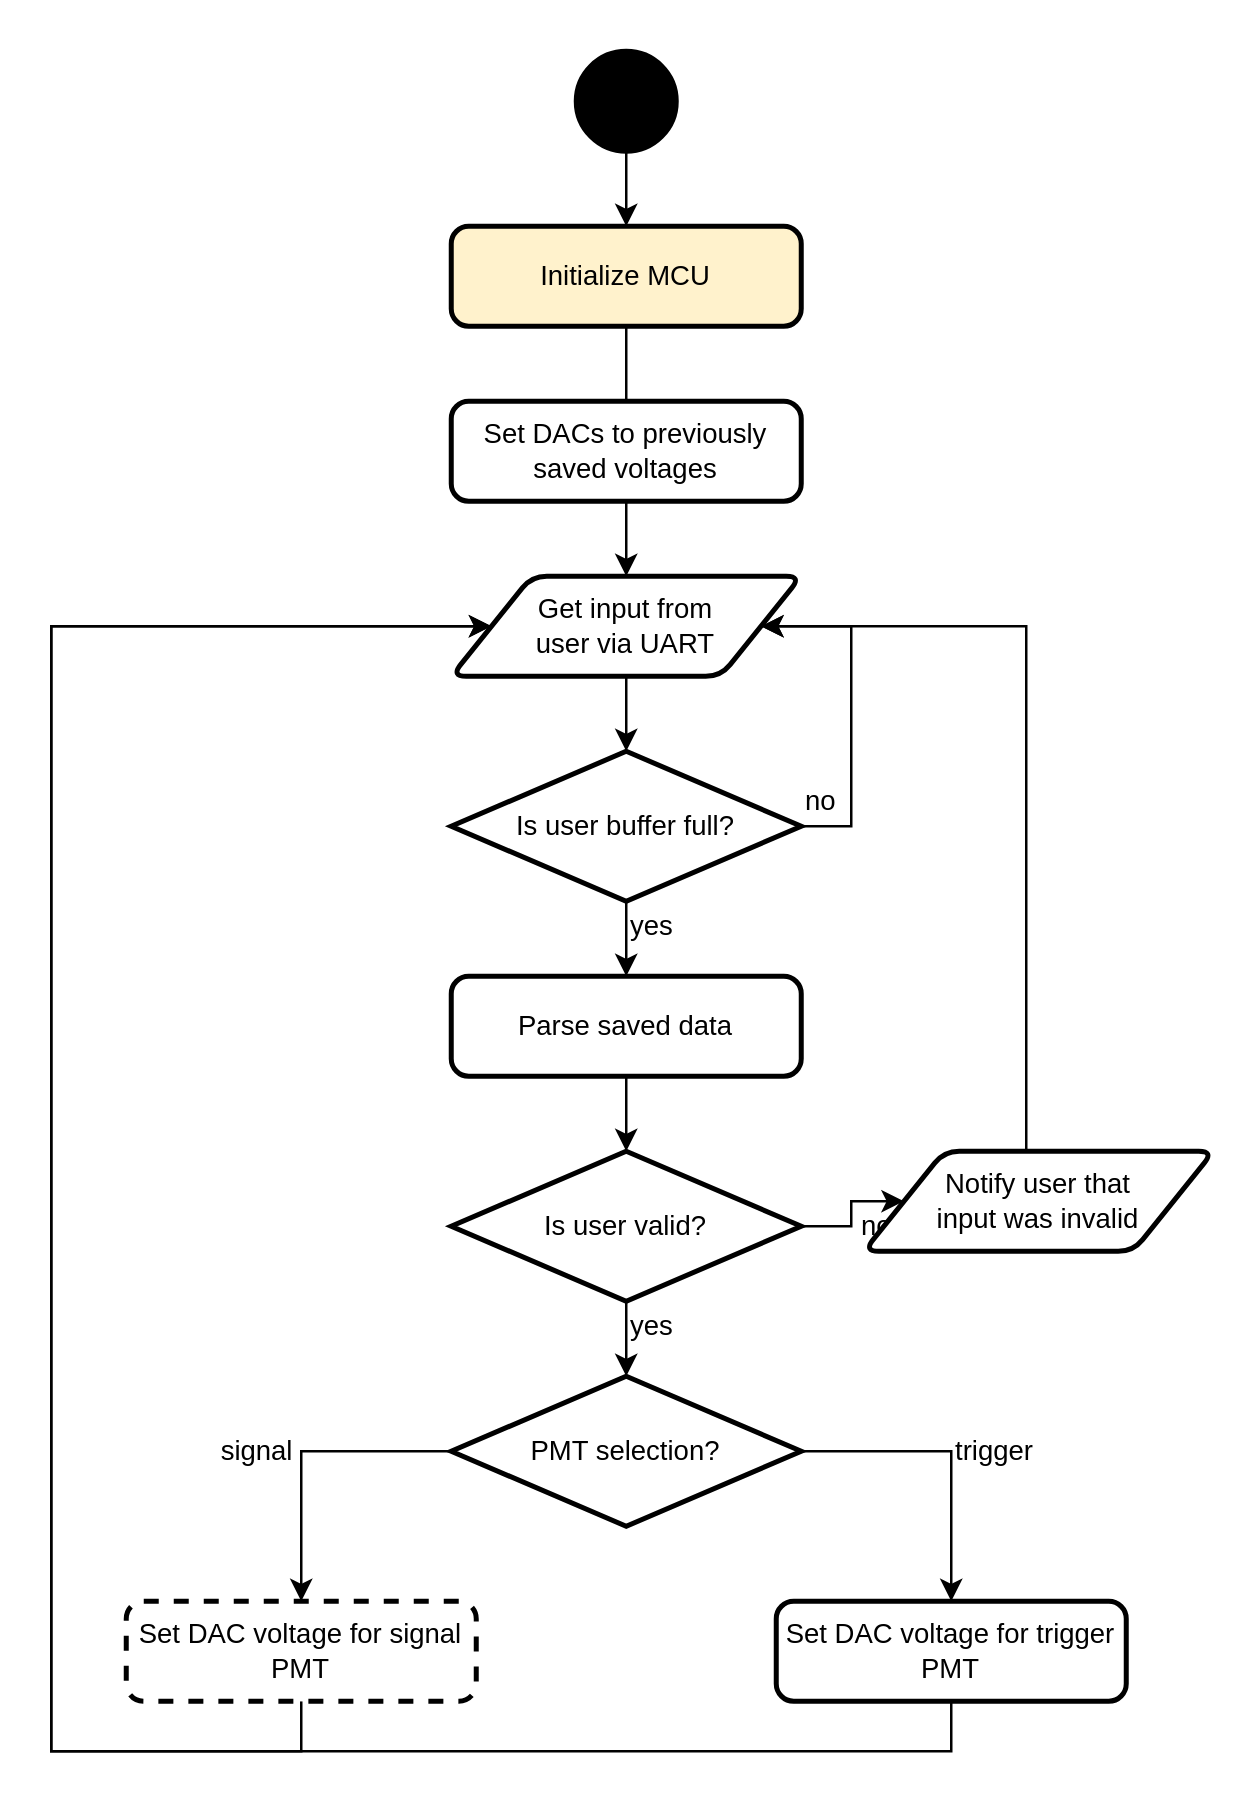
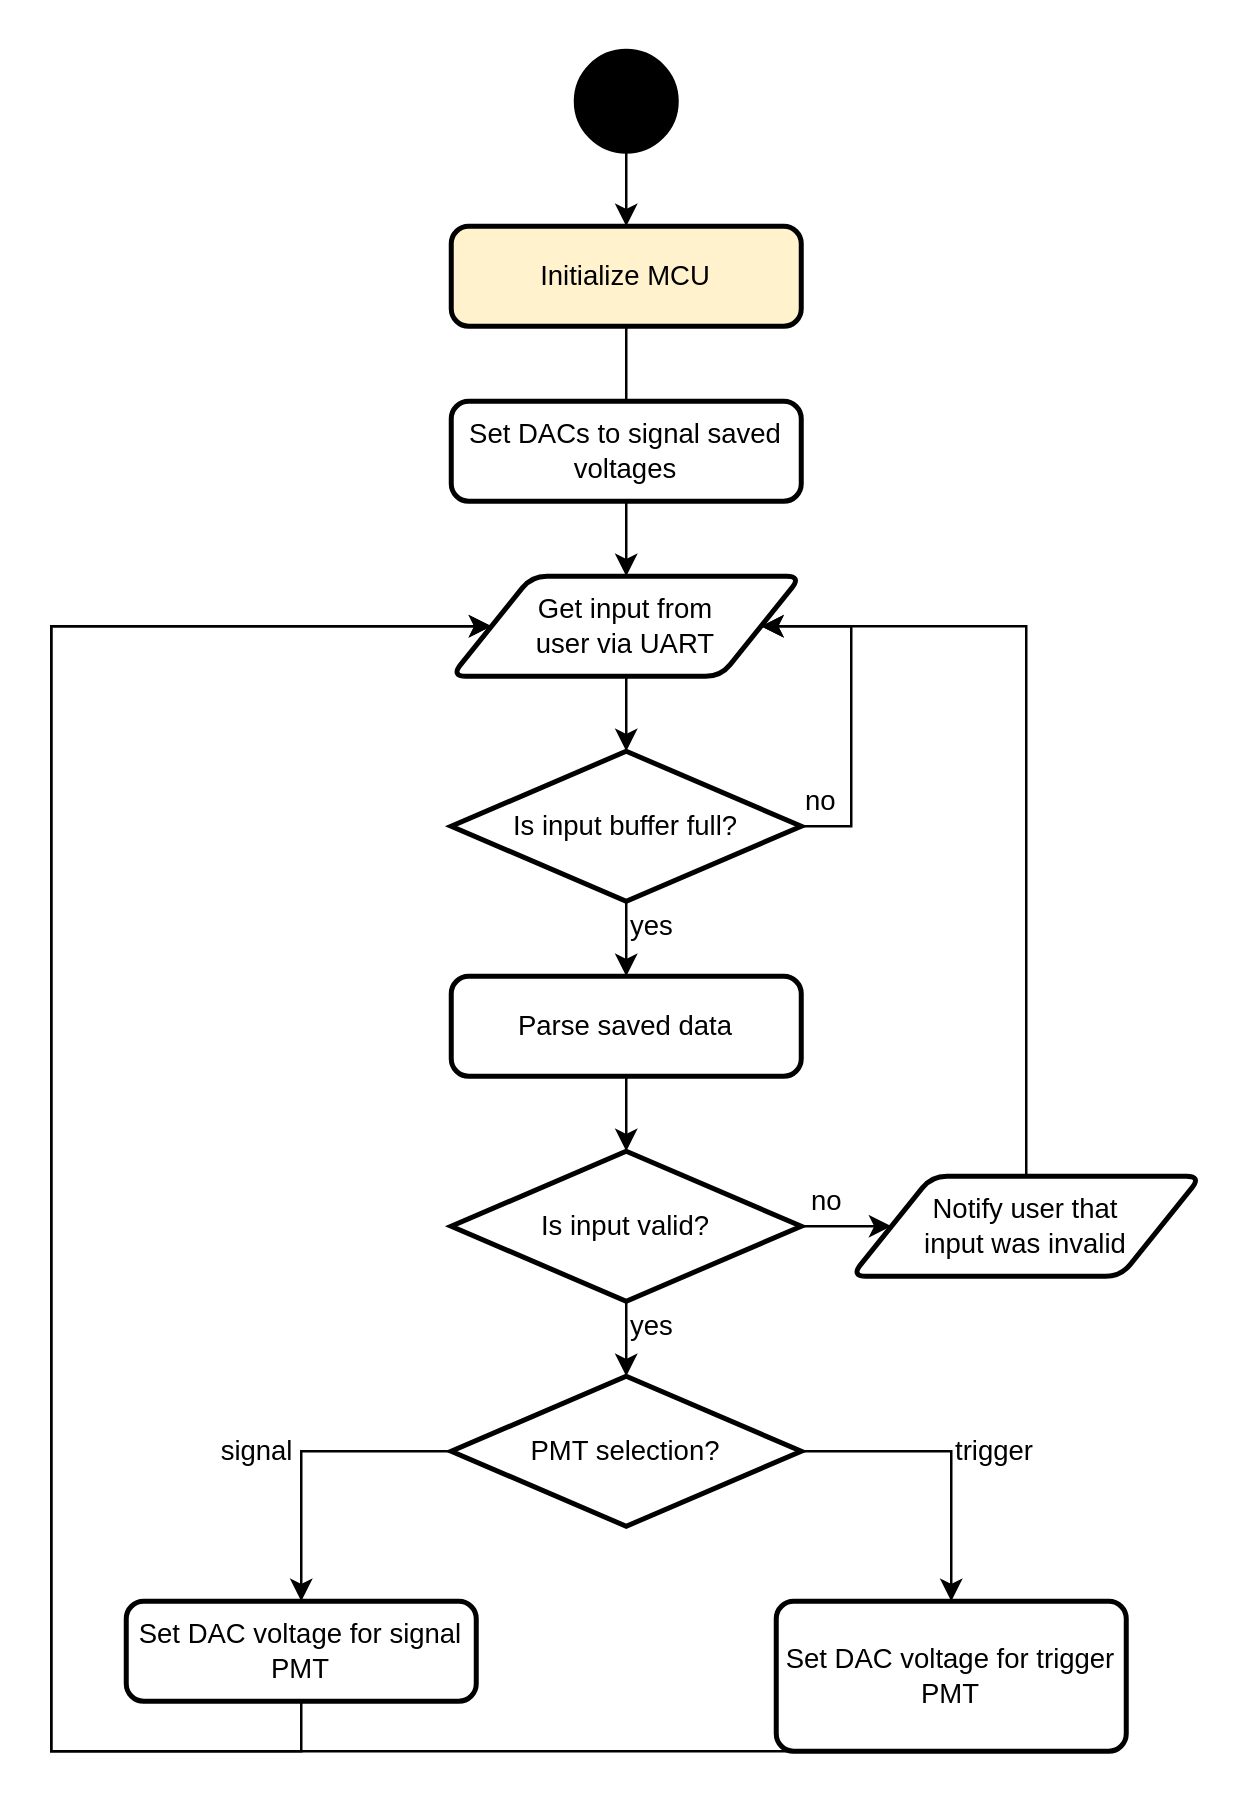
  <mxCell id="0" />
  <mxCell id="1" parent="0" />
  <mxCell id="2" style="edgeStyle=orthogonalEdgeStyle;rounded=0;orthogonalLoop=1;jettySize=auto;html=1;labelBackgroundColor=none;fontSize=11;" parent="1" source="3" target="5" edge="1"><mxGeometry relative="1" as="geometry" /></mxCell>
  <mxCell id="3" value="" style="strokeWidth=2;html=1;shape=mxgraph.flowchart.start_2;whiteSpace=wrap;fillColor=#000000;fontSize=11;" parent="1" vertex="1"><mxGeometry x="230" y="20" width="40" height="40" as="geometry" /></mxCell>
  <mxCell id="4" style="edgeStyle=orthogonalEdgeStyle;rounded=0;orthogonalLoop=1;jettySize=auto;html=1;labelBackgroundColor=none;fontSize=11;endArrow=none;" parent="1" source="5" target="7" edge="1"><mxGeometry relative="1" as="geometry" /></mxCell>
  <mxCell id="5" value="Initialize MCU" style="rounded=1;whiteSpace=wrap;html=1;absoluteArcSize=1;arcSize=14;strokeWidth=2;fontSize=11;fillColor=#fff2cc;" parent="1" vertex="1"><mxGeometry x="180" y="90" width="140" height="40" as="geometry" /></mxCell>
  <mxCell id="6" style="edgeStyle=orthogonalEdgeStyle;rounded=0;orthogonalLoop=1;jettySize=auto;html=1;entryX=0.5;entryY=0;entryDx=0;entryDy=0;labelBackgroundColor=none;fontSize=11;" parent="1" source="7" target="9" edge="1"><mxGeometry relative="1" as="geometry" /></mxCell>
- <mxCell id="7" value="Set DACs to previously saved voltages" style="rounded=1;whiteSpace=wrap;html=1;absoluteArcSize=1;arcSize=14;strokeWidth=2;fontSize=11;" parent="1" vertex="1"><mxGeometry x="180" y="160" width="140" height="40" as="geometry" /></mxCell>
+ <mxCell id="7" value="Set DACs to signal saved voltages" style="rounded=1;whiteSpace=wrap;html=1;absoluteArcSize=1;arcSize=14;strokeWidth=2;fontSize=11;" parent="1" vertex="1"><mxGeometry x="180" y="160" width="140" height="40" as="geometry" /></mxCell>
  <mxCell id="8" style="edgeStyle=orthogonalEdgeStyle;rounded=0;orthogonalLoop=1;jettySize=auto;html=1;entryX=0.5;entryY=0;entryDx=0;entryDy=0;entryPerimeter=0;labelBackgroundColor=none;fontSize=11;" parent="1" source="9" target="12" edge="1"><mxGeometry relative="1" as="geometry" /></mxCell>
  <mxCell id="9" value="Get input from&lt;br style=&quot;font-size: 11px;&quot;&gt;user via UART" style="shape=parallelogram;html=1;strokeWidth=2;perimeter=parallelogramPerimeter;whiteSpace=wrap;rounded=1;arcSize=12;size=0.23;fontSize=11;" parent="1" vertex="1"><mxGeometry x="180" y="230" width="140" height="40" as="geometry" /></mxCell>
  <mxCell id="10" value="no" style="edgeStyle=orthogonalEdgeStyle;rounded=0;orthogonalLoop=1;jettySize=auto;html=1;entryX=1;entryY=0.5;entryDx=0;entryDy=0;exitX=1;exitY=0.5;exitDx=0;exitDy=0;exitPerimeter=0;align=left;labelBackgroundColor=none;fontSize=11;" parent="1" source="12" target="9" edge="1"><mxGeometry x="-1" y="10" relative="1" as="geometry"><Array as="points"><mxPoint x="340" y="330" /><mxPoint x="340" y="250" /></Array><mxPoint as="offset" /></mxGeometry></mxCell>
  <mxCell id="11" value="yes" style="edgeStyle=orthogonalEdgeStyle;rounded=0;orthogonalLoop=1;jettySize=auto;html=1;entryX=0.5;entryY=0;entryDx=0;entryDy=0;labelBackgroundColor=none;align=left;fontSize=11;" parent="1" source="12" target="14" edge="1"><mxGeometry x="-0.6" relative="1" as="geometry"><mxPoint as="offset" /></mxGeometry></mxCell>
- <mxCell id="12" value="Is user buffer full?" style="strokeWidth=2;html=1;shape=mxgraph.flowchart.decision;whiteSpace=wrap;fontSize=11;" parent="1" vertex="1"><mxGeometry x="180" y="300" width="140" height="60" as="geometry" /></mxCell>
+ <mxCell id="12" value="Is input buffer full?" style="strokeWidth=2;html=1;shape=mxgraph.flowchart.decision;whiteSpace=wrap;fontSize=11;" parent="1" vertex="1"><mxGeometry x="180" y="300" width="140" height="60" as="geometry" /></mxCell>
  <mxCell id="13" style="edgeStyle=orthogonalEdgeStyle;rounded=0;orthogonalLoop=1;jettySize=auto;html=1;entryX=0.5;entryY=0;entryDx=0;entryDy=0;entryPerimeter=0;labelBackgroundColor=none;fontSize=11;" parent="1" source="14" target="17" edge="1"><mxGeometry relative="1" as="geometry" /></mxCell>
  <mxCell id="14" value="Parse saved data" style="rounded=1;whiteSpace=wrap;html=1;absoluteArcSize=1;arcSize=14;strokeWidth=2;fontSize=11;" parent="1" vertex="1"><mxGeometry x="180" y="390" width="140" height="40" as="geometry" /></mxCell>
  <mxCell id="15" value="yes" style="edgeStyle=orthogonalEdgeStyle;rounded=0;orthogonalLoop=1;jettySize=auto;html=1;entryX=0.5;entryY=0;entryDx=0;entryDy=0;entryPerimeter=0;labelBackgroundColor=none;align=left;fontSize=11;" parent="1" source="17" target="20" edge="1"><mxGeometry x="0.2" relative="1" as="geometry"><mxPoint as="offset" /></mxGeometry></mxCell>
  <mxCell id="16" value="no" style="edgeStyle=orthogonalEdgeStyle;rounded=0;orthogonalLoop=1;jettySize=auto;html=1;labelBackgroundColor=none;verticalAlign=middle;fontSize=11;" parent="1" source="17" target="26" edge="1"><mxGeometry x="-0.212" y="-10" relative="1" as="geometry"><mxPoint as="offset" /></mxGeometry></mxCell>
- <mxCell id="17" value="Is user valid?" style="strokeWidth=2;html=1;shape=mxgraph.flowchart.decision;whiteSpace=wrap;fontSize=11;" parent="1" vertex="1"><mxGeometry x="180" y="460" width="140" height="60" as="geometry" /></mxCell>
+ <mxCell id="17" value="Is input valid?" style="strokeWidth=2;html=1;shape=mxgraph.flowchart.decision;whiteSpace=wrap;fontSize=11;" parent="1" vertex="1"><mxGeometry x="180" y="460" width="140" height="60" as="geometry" /></mxCell>
  <mxCell id="18" value="signal" style="edgeStyle=orthogonalEdgeStyle;rounded=0;orthogonalLoop=1;jettySize=auto;html=1;labelBackgroundColor=none;exitX=0;exitY=0.5;exitDx=0;exitDy=0;exitPerimeter=0;align=right;spacingRight=2;fontSize=11;" parent="1" source="20" target="22" edge="1"><mxGeometry relative="1" as="geometry" /></mxCell>
  <mxCell id="19" value="trigger" style="edgeStyle=orthogonalEdgeStyle;rounded=0;orthogonalLoop=1;jettySize=auto;html=1;labelBackgroundColor=none;exitX=1;exitY=0.5;exitDx=0;exitDy=0;exitPerimeter=0;verticalAlign=middle;align=left;fontSize=11;" parent="1" source="20" target="24" edge="1"><mxGeometry relative="1" as="geometry" /></mxCell>
  <mxCell id="20" value="PMT selection?" style="strokeWidth=2;html=1;shape=mxgraph.flowchart.decision;whiteSpace=wrap;fontSize=11;" parent="1" vertex="1"><mxGeometry x="180" y="550" width="140" height="60" as="geometry" /></mxCell>
  <mxCell id="21" style="edgeStyle=orthogonalEdgeStyle;rounded=0;orthogonalLoop=1;jettySize=auto;html=1;entryX=0;entryY=0.5;entryDx=0;entryDy=0;labelBackgroundColor=none;exitX=0.5;exitY=1;exitDx=0;exitDy=0;fontSize=11;" parent="1" source="22" target="9" edge="1"><mxGeometry relative="1" as="geometry"><Array as="points"><mxPoint x="120" y="700" /><mxPoint x="20" y="700" /><mxPoint x="20" y="250" /></Array></mxGeometry></mxCell>
- <mxCell id="22" value="Set DAC voltage for signal PMT" style="rounded=1;whiteSpace=wrap;html=1;absoluteArcSize=1;arcSize=14;strokeWidth=2;fontSize=11;dashed=1;" parent="1" vertex="1"><mxGeometry x="50" y="640" width="140" height="40" as="geometry" /></mxCell>
+ <mxCell id="22" value="Set DAC voltage for signal PMT" style="rounded=1;whiteSpace=wrap;html=1;absoluteArcSize=1;arcSize=14;strokeWidth=2;fontSize=11;" parent="1" vertex="1"><mxGeometry x="50" y="640" width="140" height="40" as="geometry" /></mxCell>
  <mxCell id="23" style="edgeStyle=orthogonalEdgeStyle;rounded=0;orthogonalLoop=1;jettySize=auto;html=1;entryX=0;entryY=0.5;entryDx=0;entryDy=0;labelBackgroundColor=none;exitX=0.5;exitY=1;exitDx=0;exitDy=0;fontSize=11;" parent="1" source="24" target="9" edge="1"><mxGeometry relative="1" as="geometry"><Array as="points"><mxPoint x="380" y="700" /><mxPoint x="20" y="700" /><mxPoint x="20" y="250" /></Array></mxGeometry></mxCell>
- <mxCell id="24" value="Set DAC voltage for trigger PMT" style="rounded=1;whiteSpace=wrap;html=1;absoluteArcSize=1;arcSize=14;strokeWidth=2;fontSize=11;" parent="1" vertex="1"><mxGeometry x="310" y="640" width="140" height="40" as="geometry" /></mxCell>
+ <mxCell id="24" value="Set DAC voltage for trigger PMT" style="rounded=1;whiteSpace=wrap;html=1;absoluteArcSize=1;arcSize=14;strokeWidth=2;fontSize=11;" parent="1" vertex="1"><mxGeometry x="310" y="640" width="140" height="60" as="geometry" /></mxCell>
  <mxCell id="25" style="edgeStyle=orthogonalEdgeStyle;rounded=0;orthogonalLoop=1;jettySize=auto;html=1;entryX=1;entryY=0.5;entryDx=0;entryDy=0;labelBackgroundColor=none;exitX=0.5;exitY=0;exitDx=0;exitDy=0;fontSize=11;" parent="1" source="26" target="9" edge="1"><mxGeometry relative="1" as="geometry"><Array as="points"><mxPoint x="410" y="250" /></Array></mxGeometry></mxCell>
- <mxCell id="26" value="Notify user that&lt;br style=&quot;font-size: 11px;&quot;&gt;input was invalid" style="shape=parallelogram;html=1;strokeWidth=2;perimeter=parallelogramPerimeter;whiteSpace=wrap;rounded=1;arcSize=12;size=0.23;fontSize=11;" parent="1" vertex="1"><mxGeometry x="345" y="460" width="140" height="40" as="geometry" /></mxCell>
+ <mxCell id="26" value="Notify user that&lt;br style=&quot;font-size: 11px;&quot;&gt;input was invalid" style="shape=parallelogram;html=1;strokeWidth=2;perimeter=parallelogramPerimeter;whiteSpace=wrap;rounded=1;arcSize=12;size=0.23;fontSize=11;" parent="1" vertex="1"><mxGeometry x="340" y="470" width="140" height="40" as="geometry" /></mxCell>
